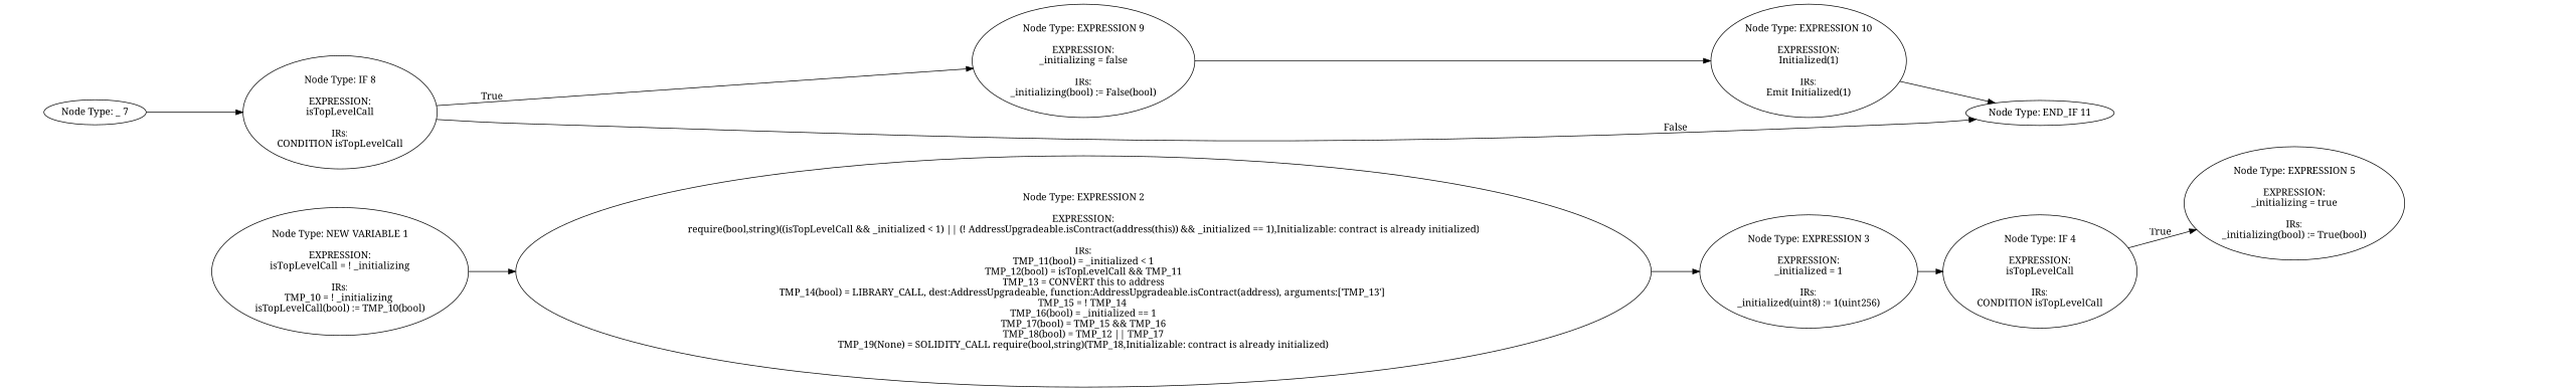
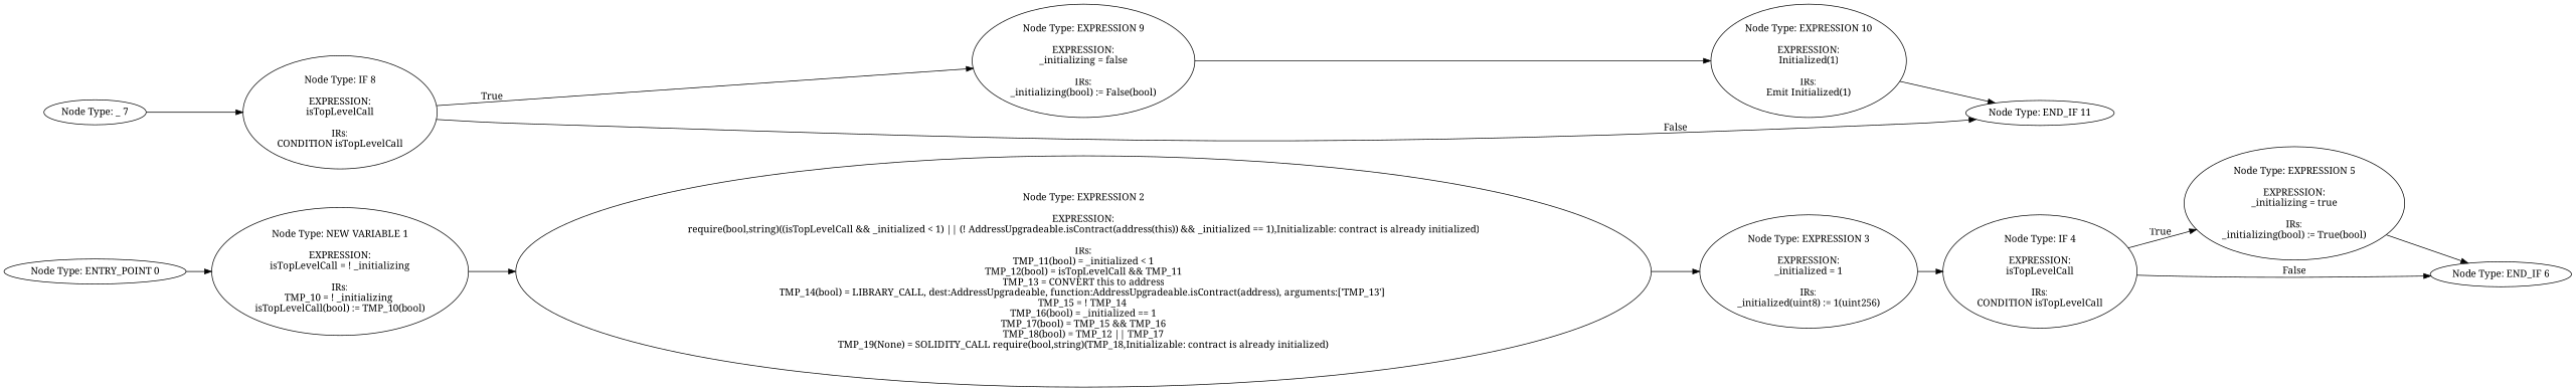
  digraph {
    fontname="Noto Serif"
    rankdir=LR
    node [fontname="Noto Serif"]
    edge [fontname="Noto Serif"]
+   n1 [label="Node Type: ENTRY_POINT 0\n"]
    n2 [label="Node Type: NEW VARIABLE 1\n\nEXPRESSION:\nisTopLevelCall = ! _initializing\n\nIRs:\nTMP_10 = ! _initializing \nisTopLevelCall(bool) := TMP_10(bool)"]
    n3 [label="Node Type: EXPRESSION 2\n\nEXPRESSION:\nrequire(bool,string)((isTopLevelCall && _initialized < 1) || (! AddressUpgradeable.isContract(address(this)) && _initialized == 1),Initializable: contract is already initialized)\n\nIRs:\nTMP_11(bool) = _initialized < 1\nTMP_12(bool) = isTopLevelCall && TMP_11\nTMP_13 = CONVERT this to address\nTMP_14(bool) = LIBRARY_CALL, dest:AddressUpgradeable, function:AddressUpgradeable.isContract(address), arguments:['TMP_13'] \nTMP_15 = ! TMP_14 \nTMP_16(bool) = _initialized == 1\nTMP_17(bool) = TMP_15 && TMP_16\nTMP_18(bool) = TMP_12 || TMP_17\nTMP_19(None) = SOLIDITY_CALL require(bool,string)(TMP_18,Initializable: contract is already initialized)"]
    n4 [label="Node Type: EXPRESSION 3\n\nEXPRESSION:\n_initialized = 1\n\nIRs:\n_initialized(uint8) := 1(uint256)"]
    n5 [label="Node Type: IF 4\n\nEXPRESSION:\nisTopLevelCall\n\nIRs:\nCONDITION isTopLevelCall"]
    n6 [label="Node Type: EXPRESSION 5\n\nEXPRESSION:\n_initializing = true\n\nIRs:\n_initializing(bool) := True(bool)"]
+   n7 [label="Node Type: END_IF 6\n"]
    n8 [label="Node Type: _ 7\n"]
    n9 [label="Node Type: IF 8\n\nEXPRESSION:\nisTopLevelCall\n\nIRs:\nCONDITION isTopLevelCall"]
    n10 [label="Node Type: EXPRESSION 9\n\nEXPRESSION:\n_initializing = false\n\nIRs:\n_initializing(bool) := False(bool)"]
    n11 [label="Node Type: END_IF 11\n"]
    n12 [label="Node Type: EXPRESSION 10\n\nEXPRESSION:\nInitialized(1)\n\nIRs:\nEmit Initialized(1)"]
+   n1 -> n2
    n2 -> n3
    n3 -> n4
    n4 -> n5
    n5 -> n6 [label=True]
+   n5 -> n7 [label=False]
+   n6 -> n7
    n8 -> n9
    n9 -> n10 [label=True]
    n9 -> n11 [label=False]
    n10 -> n12
    n12 -> n11
  }
